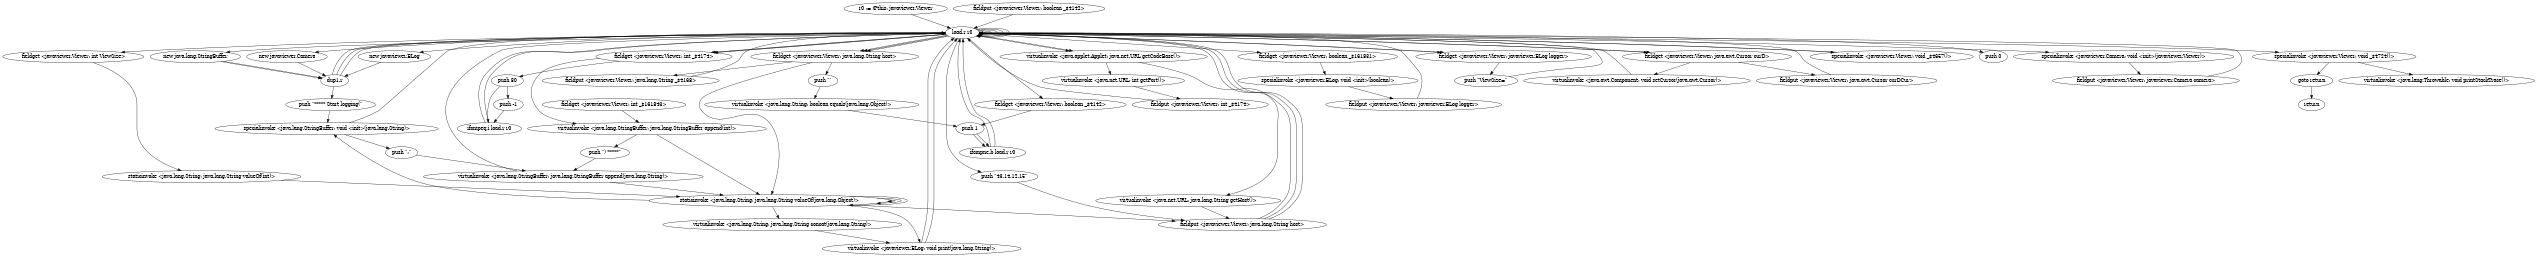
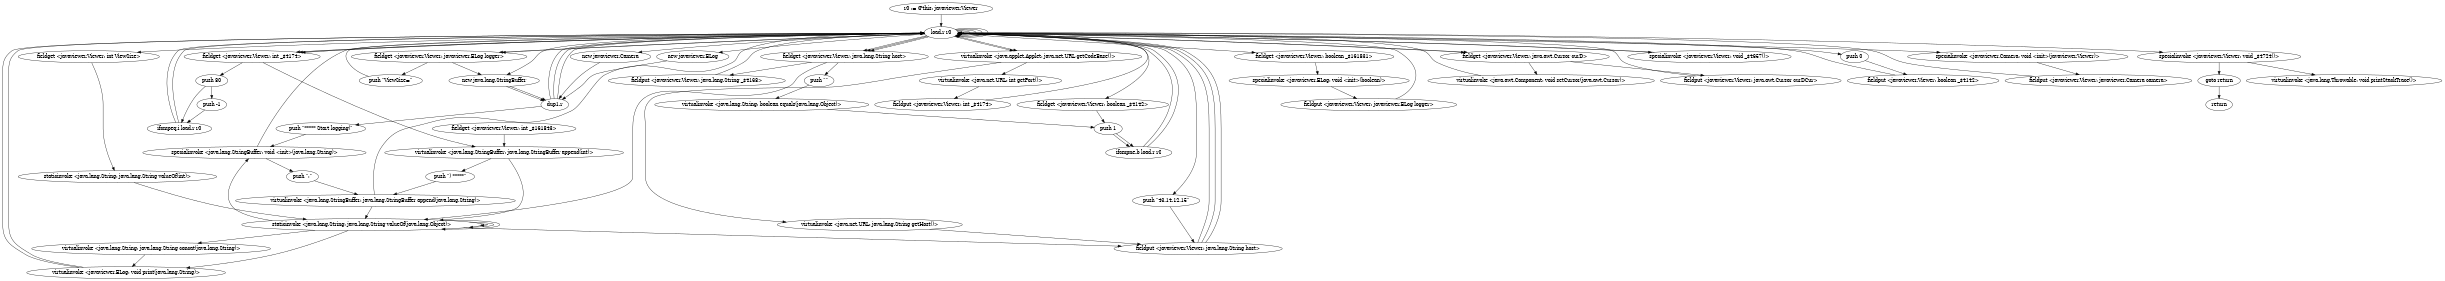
  digraph {
    "r0 := @this: javaviewer.Viewer"
    "load.r r0"
    "new javaviewer.ELog"
    "fieldget <javaviewer.Viewer: boolean _$161831>"
    "fieldget <javaviewer.Viewer: javaviewer.ELog logger>"
    "new java.lang.StringBuffer"
    "fieldget <javaviewer.Viewer: java.awt.Cursor curD>"
    "fieldget <javaviewer.Viewer: boolean _$4142>"
    "specialinvoke <javaviewer.Viewer: void _$4657()>"
    "push 0"
    "fieldget <javaviewer.Viewer: int ViewSize>"
    "virtualinvoke <java.applet.Applet: java.net.URL getCodeBase()>"
    "fieldget <javaviewer.Viewer: int _$4174>"
    "fieldget <javaviewer.Viewer: java.lang.String host>"
    "push \"43.14.12.15\""
    "new javaviewer.Camera"
    "specialinvoke <javaviewer.Camera: void <init>(javaviewer.Viewer)>"
    "specialinvoke <javaviewer.Viewer: void _$4724()>"
    "dup1.r"
    "specialinvoke <javaviewer.ELog: void <init>(boolean)>"
    "push \"ViewSize=\""
    "fieldget <javaviewer.Viewer: int _$161843>"
    "virtualinvoke <java.lang.StringBuffer: java.lang.StringBuffer append(int)>"
    "virtualinvoke <java.awt.Component: void setCursor(java.awt.Cursor)>"
    "fieldput <javaviewer.Viewer: java.awt.Cursor curDCur>"
    "push 1"
    "fieldput <javaviewer.Viewer: boolean _$4142>"
    "staticinvoke <java.lang.String: java.lang.String valueOf(int)>"
    "virtualinvoke <java.net.URL: java.lang.String getHost()>"
    "virtualinvoke <java.net.URL: int getPort()>"
    "push 80"
    "staticinvoke <java.lang.String: java.lang.String valueOf(java.lang.Object)>"
    "push \"\""
    "fieldput <javaviewer.Viewer: java.lang.String _$4168>"
    "fieldput <javaviewer.Viewer: java.lang.String host>"
    "fieldput <javaviewer.Viewer: javaviewer.Camera camera>"
    "goto return"
    "virtualinvoke <java.lang.Throwable: void printStackTrace()>"
    "push \"***** Start logging(\""
    "specialinvoke <java.lang.StringBuffer: void <init>(java.lang.String)>"
    "fieldput <javaviewer.Viewer: javaviewer.ELog logger>"
    "push \":\""
    "virtualinvoke <java.lang.StringBuffer: java.lang.StringBuffer append(java.lang.String)>"
    "push \") *****\""
    "virtualinvoke <javaviewer.ELog: void print(java.lang.String)>"
    "virtualinvoke <java.lang.String: java.lang.String concat(java.lang.String)>"
    "ifcmpne.b load.r r0"
    "fieldput <javaviewer.Viewer: int _$4174>"
    "push -1"
    "ifcmpeq.i load.r r0"
    "virtualinvoke <java.lang.String: boolean equals(java.lang.Object)>"
    return
    "r0 := @this: javaviewer.Viewer" -> "load.r r0"
    "load.r r0" -> "load.r r0"
    "load.r r0" -> "load.r r0"
    "load.r r0" -> "load.r r0"
    "load.r r0" -> "load.r r0"
    "load.r r0" -> "load.r r0"
    "load.r r0" -> "new javaviewer.ELog"
    "load.r r0" -> "fieldget <javaviewer.Viewer: boolean _$161831>"
    "load.r r0" -> "fieldget <javaviewer.Viewer: javaviewer.ELog logger>"
    "load.r r0" -> "fieldget <javaviewer.Viewer: javaviewer.ELog logger>"
    "load.r r0" -> "new java.lang.StringBuffer"
    "load.r r0" -> "fieldget <javaviewer.Viewer: java.awt.Cursor curD>"
    "load.r r0" -> "fieldget <javaviewer.Viewer: java.awt.Cursor curD>"
    "load.r r0" -> "fieldget <javaviewer.Viewer: boolean _$4142>"
    "load.r r0" -> "specialinvoke <javaviewer.Viewer: void _$4657()>"
    "load.r r0" -> "push 0"
    "load.r r0" -> "fieldget <javaviewer.Viewer: int ViewSize>"
    "load.r r0" -> "virtualinvoke <java.applet.Applet: java.net.URL getCodeBase()>"
    "load.r r0" -> "virtualinvoke <java.applet.Applet: java.net.URL getCodeBase()>"
    "load.r r0" -> "fieldget <javaviewer.Viewer: int _$4174>"
    "load.r r0" -> "fieldget <javaviewer.Viewer: int _$4174>"
    "load.r r0" -> "fieldget <javaviewer.Viewer: int _$4174>"
    "load.r r0" -> "fieldget <javaviewer.Viewer: java.lang.String host>"
    "load.r r0" -> "fieldget <javaviewer.Viewer: java.lang.String host>"
    "load.r r0" -> "fieldget <javaviewer.Viewer: java.lang.String host>"
    "load.r r0" -> "push \"43.14.12.15\""
    "load.r r0" -> "new javaviewer.Camera"
    "load.r r0" -> "specialinvoke <javaviewer.Camera: void <init>(javaviewer.Viewer)>"
    "load.r r0" -> "specialinvoke <javaviewer.Viewer: void _$4724()>"
    "new javaviewer.ELog" -> "dup1.r"
    "fieldget <javaviewer.Viewer: boolean _$161831>" -> "specialinvoke <javaviewer.ELog: void <init>(boolean)>"
+   "fieldget <javaviewer.Viewer: javaviewer.ELog logger>" -> "new java.lang.StringBuffer"
    "fieldget <javaviewer.Viewer: javaviewer.ELog logger>" -> "push \"ViewSize=\""
    "new java.lang.StringBuffer" -> "dup1.r"
    "new java.lang.StringBuffer" -> "dup1.r"
    "fieldget <javaviewer.Viewer: java.awt.Cursor curD>" -> "virtualinvoke <java.awt.Component: void setCursor(java.awt.Cursor)>"
    "fieldget <javaviewer.Viewer: java.awt.Cursor curD>" -> "fieldput <javaviewer.Viewer: java.awt.Cursor curDCur>"
    "fieldget <javaviewer.Viewer: boolean _$4142>" -> "push 1"
    "specialinvoke <javaviewer.Viewer: void _$4657()>" -> "load.r r0"
+   "push 0" -> "fieldput <javaviewer.Viewer: boolean _$4142>"
    "fieldget <javaviewer.Viewer: int ViewSize>" -> "staticinvoke <java.lang.String: java.lang.String valueOf(int)>"
    "virtualinvoke <java.applet.Applet: java.net.URL getCodeBase()>" -> "virtualinvoke <java.net.URL: java.lang.String getHost()>"
    "virtualinvoke <java.applet.Applet: java.net.URL getCodeBase()>" -> "virtualinvoke <java.net.URL: int getPort()>"
    "fieldget <javaviewer.Viewer: int _$4174>" -> "virtualinvoke <java.lang.StringBuffer: java.lang.StringBuffer append(int)>"
    "fieldget <javaviewer.Viewer: int _$4174>" -> "push 80"
    "fieldget <javaviewer.Viewer: java.lang.String host>" -> "staticinvoke <java.lang.String: java.lang.String valueOf(java.lang.Object)>"
    "fieldget <javaviewer.Viewer: java.lang.String host>" -> "push \"\""
    "fieldget <javaviewer.Viewer: java.lang.String host>" -> "fieldput <javaviewer.Viewer: java.lang.String _$4168>"
    "push \"43.14.12.15\"" -> "fieldput <javaviewer.Viewer: java.lang.String host>"
    "new javaviewer.Camera" -> "dup1.r"
    "specialinvoke <javaviewer.Camera: void <init>(javaviewer.Viewer)>" -> "fieldput <javaviewer.Viewer: javaviewer.Camera camera>"
    "specialinvoke <javaviewer.Viewer: void _$4724()>" -> "goto return"
    "specialinvoke <javaviewer.Viewer: void _$4724()>" -> "virtualinvoke <java.lang.Throwable: void printStackTrace()>"
    "dup1.r" -> "load.r r0"
    "dup1.r" -> "load.r r0"
    "dup1.r" -> "load.r r0"
    "dup1.r" -> "push \"***** Start logging(\""
    "specialinvoke <javaviewer.ELog: void <init>(boolean)>" -> "fieldput <javaviewer.Viewer: javaviewer.ELog logger>"
    "push \"ViewSize=\"" -> "load.r r0"
    "fieldget <javaviewer.Viewer: int _$161843>" -> "virtualinvoke <java.lang.StringBuffer: java.lang.StringBuffer append(int)>"
    "virtualinvoke <java.lang.StringBuffer: java.lang.StringBuffer append(int)>" -> "staticinvoke <java.lang.String: java.lang.String valueOf(java.lang.Object)>"
    "virtualinvoke <java.lang.StringBuffer: java.lang.StringBuffer append(int)>" -> "push \") *****\""
    "virtualinvoke <java.awt.Component: void setCursor(java.awt.Cursor)>" -> "load.r r0"
    "fieldput <javaviewer.Viewer: java.awt.Cursor curDCur>" -> "load.r r0"
    "push 1" -> "ifcmpne.b load.r r0"
    "push 1" -> "ifcmpne.b load.r r0"
    "fieldput <javaviewer.Viewer: boolean _$4142>" -> "load.r r0"
    "staticinvoke <java.lang.String: java.lang.String valueOf(int)>" -> "staticinvoke <java.lang.String: java.lang.String valueOf(java.lang.Object)>"
    "virtualinvoke <java.net.URL: java.lang.String getHost()>" -> "fieldput <javaviewer.Viewer: java.lang.String host>"
    "virtualinvoke <java.net.URL: int getPort()>" -> "fieldput <javaviewer.Viewer: int _$4174>"
    "push 80" -> "push -1"
    "push 80" -> "ifcmpeq.i load.r r0"
    "staticinvoke <java.lang.String: java.lang.String valueOf(java.lang.Object)>" -> "staticinvoke <java.lang.String: java.lang.String valueOf(java.lang.Object)>"
    "staticinvoke <java.lang.String: java.lang.String valueOf(java.lang.Object)>" -> "staticinvoke <java.lang.String: java.lang.String valueOf(java.lang.Object)>"
    "staticinvoke <java.lang.String: java.lang.String valueOf(java.lang.Object)>" -> "staticinvoke <java.lang.String: java.lang.String valueOf(java.lang.Object)>"
    "staticinvoke <java.lang.String: java.lang.String valueOf(java.lang.Object)>" -> "fieldput <javaviewer.Viewer: java.lang.String host>"
    "staticinvoke <java.lang.String: java.lang.String valueOf(java.lang.Object)>" -> "specialinvoke <java.lang.StringBuffer: void <init>(java.lang.String)>"
    "staticinvoke <java.lang.String: java.lang.String valueOf(java.lang.Object)>" -> "virtualinvoke <javaviewer.ELog: void print(java.lang.String)>"
    "staticinvoke <java.lang.String: java.lang.String valueOf(java.lang.Object)>" -> "virtualinvoke <java.lang.String: java.lang.String concat(java.lang.String)>"
    "push \"\"" -> "virtualinvoke <java.lang.String: boolean equals(java.lang.Object)>"
    "fieldput <javaviewer.Viewer: java.lang.String _$4168>" -> "load.r r0"
    "fieldput <javaviewer.Viewer: java.lang.String host>" -> "load.r r0"
    "fieldput <javaviewer.Viewer: java.lang.String host>" -> "load.r r0"
    "fieldput <javaviewer.Viewer: java.lang.String host>" -> "load.r r0"
    "fieldput <javaviewer.Viewer: javaviewer.Camera camera>" -> "load.r r0"
    "goto return" -> return
    "push \"***** Start logging(\"" -> "specialinvoke <java.lang.StringBuffer: void <init>(java.lang.String)>"
    "specialinvoke <java.lang.StringBuffer: void <init>(java.lang.String)>" -> "load.r r0"
    "specialinvoke <java.lang.StringBuffer: void <init>(java.lang.String)>" -> "push \":\""
    "fieldput <javaviewer.Viewer: javaviewer.ELog logger>" -> "load.r r0"
    "push \":\"" -> "virtualinvoke <java.lang.StringBuffer: java.lang.StringBuffer append(java.lang.String)>"
    "virtualinvoke <java.lang.StringBuffer: java.lang.StringBuffer append(java.lang.String)>" -> "load.r r0"
    "virtualinvoke <java.lang.StringBuffer: java.lang.StringBuffer append(java.lang.String)>" -> "staticinvoke <java.lang.String: java.lang.String valueOf(java.lang.Object)>"
    "push \") *****\"" -> "virtualinvoke <java.lang.StringBuffer: java.lang.StringBuffer append(java.lang.String)>"
    "virtualinvoke <javaviewer.ELog: void print(java.lang.String)>" -> "load.r r0"
    "virtualinvoke <javaviewer.ELog: void print(java.lang.String)>" -> "load.r r0"
    "virtualinvoke <java.lang.String: java.lang.String concat(java.lang.String)>" -> "virtualinvoke <javaviewer.ELog: void print(java.lang.String)>"
    "ifcmpne.b load.r r0" -> "load.r r0"
    "ifcmpne.b load.r r0" -> "load.r r0"
    "fieldput <javaviewer.Viewer: int _$4174>" -> "load.r r0"
    "push -1" -> "ifcmpeq.i load.r r0"
    "ifcmpeq.i load.r r0" -> "load.r r0"
    "ifcmpeq.i load.r r0" -> "load.r r0"
    "virtualinvoke <java.lang.String: boolean equals(java.lang.Object)>" -> "push 1"
  }
